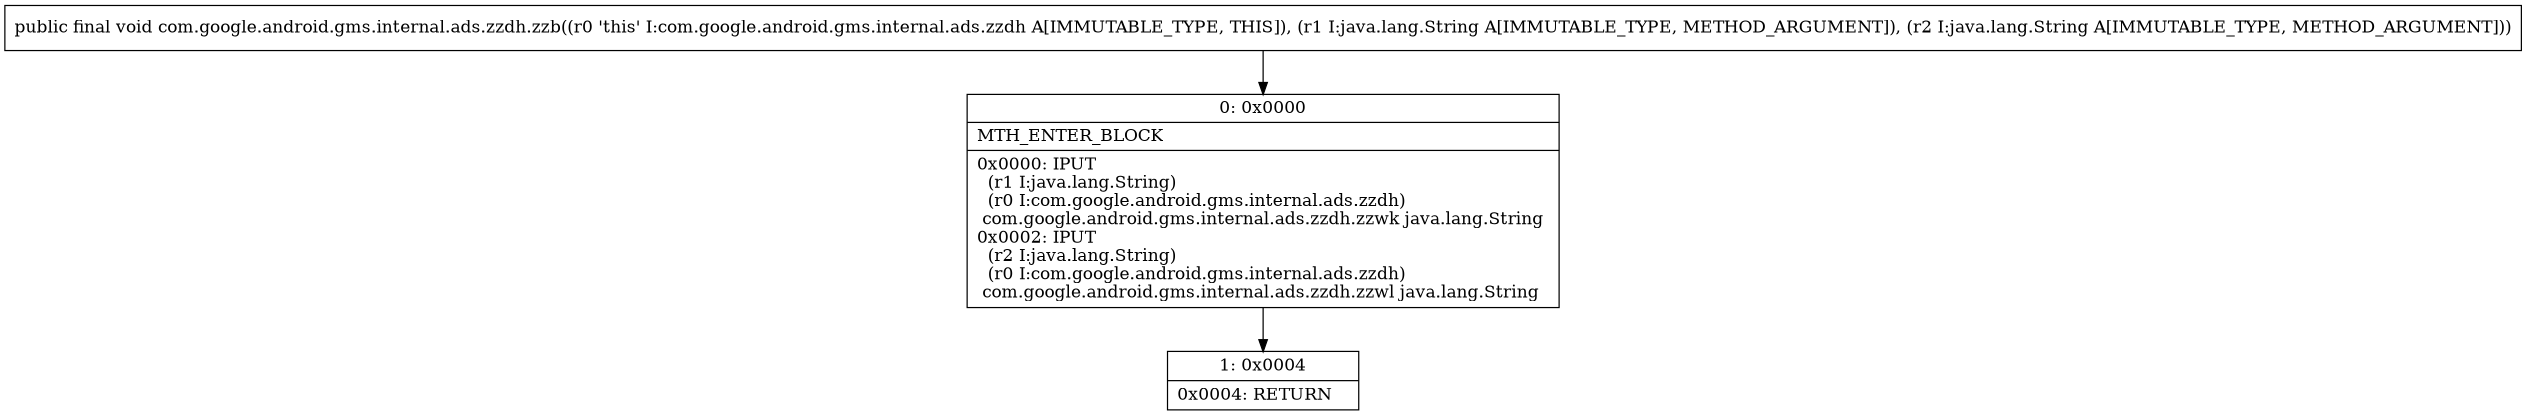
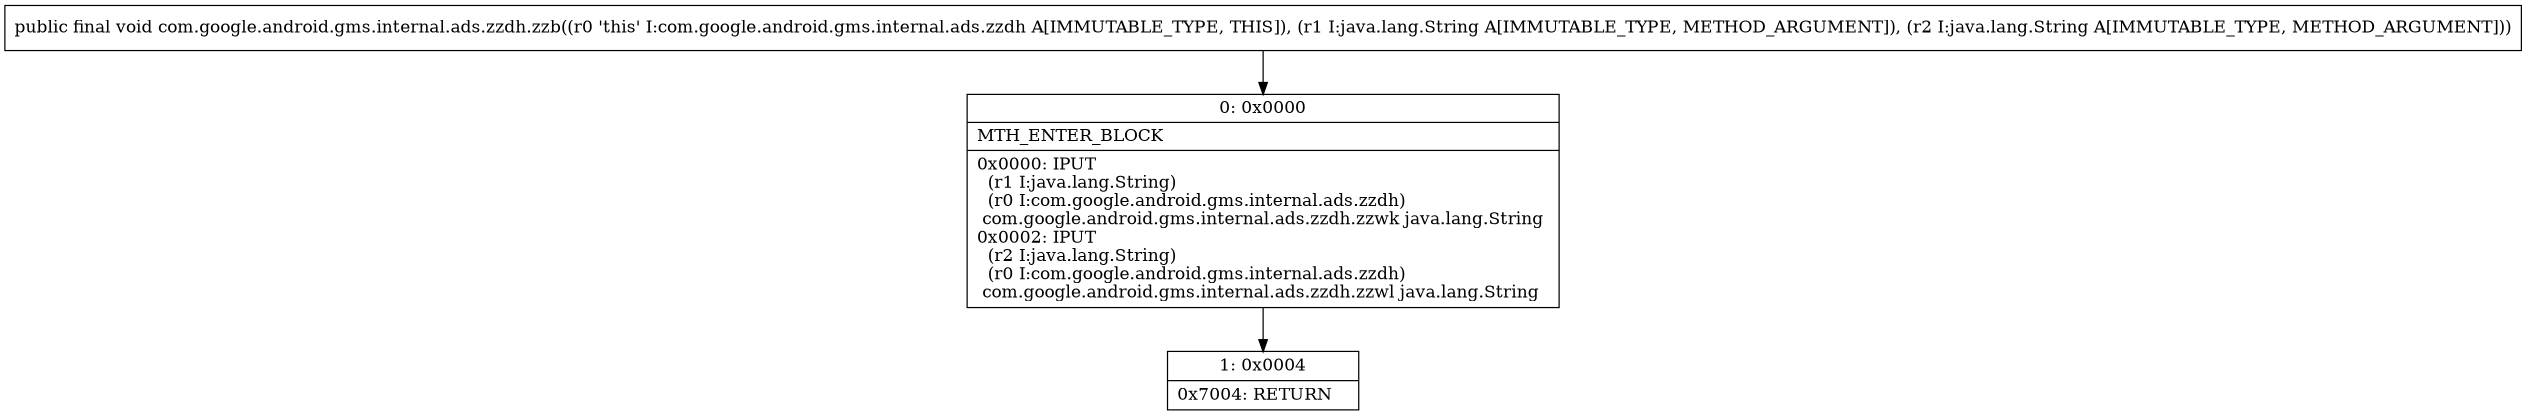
  digraph {
    node [shape=record]
    edge [style=solid]
    n1 [label="{0\:\ 0x0000|MTH_ENTER_BLOCK\l|0x0000: IPUT  \l  (r1 I:java.lang.String)\l  (r0 I:com.google.android.gms.internal.ads.zzdh)\l com.google.android.gms.internal.ads.zzdh.zzwk java.lang.String \l0x0002: IPUT  \l  (r2 I:java.lang.String)\l  (r0 I:com.google.android.gms.internal.ads.zzdh)\l com.google.android.gms.internal.ads.zzdh.zzwl java.lang.String \l}"]
-   n2 [label="{1\:\ 0x0004|0x0004: RETURN   \l}"]
+   n2 [label="{1\:\ 0x0004|0x7004: RETURN   \l}"]
    n3 [label="{public final void com.google.android.gms.internal.ads.zzdh.zzb((r0 'this' I:com.google.android.gms.internal.ads.zzdh A[IMMUTABLE_TYPE, THIS]), (r1 I:java.lang.String A[IMMUTABLE_TYPE, METHOD_ARGUMENT]), (r2 I:java.lang.String A[IMMUTABLE_TYPE, METHOD_ARGUMENT])) }"]
    n1 -> n2
    n3 -> n1
  }
